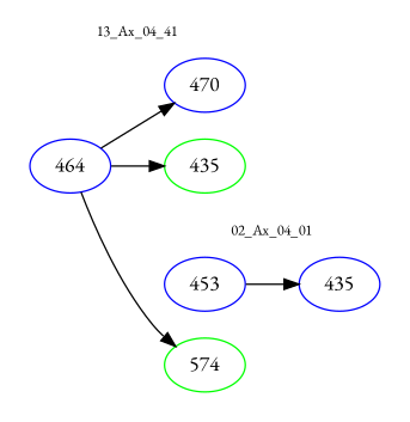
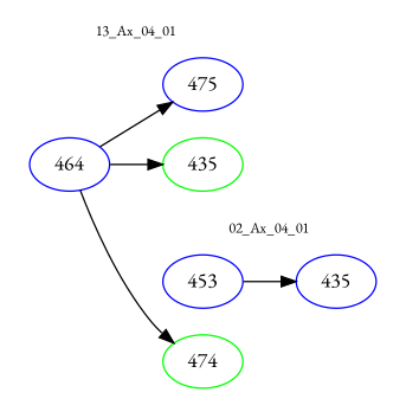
  digraph {
    fontname="EB Garamond"
    rankdir=LR
    node [color=blue fontname="EB Garamond"]
    edge [color=black fontname="EB Garamond"]
    n1 [label=464]
    n2 [color=green label=435]
-   n3 [label=470]
+   n3 [label=475]
    n4 [label=453]
    n5 [label=435]
-   n6 [color=green label=574]
+   n6 [color=green label=474]
    subgraph cluster_1 {
      color=white
      fontsize=10
-     label="13_Ax_04_41"
+     label="13_Ax_04_01"
      n1
      n2
      n3
    }
    subgraph cluster_2 {
      color=white
      fontsize=10
      label="02_Ax_04_01"
      n4
      n5
      n6
    }
    n1 -> n2
    n1 -> n3
    n1 -> n6
    n4 -> n5
  }
